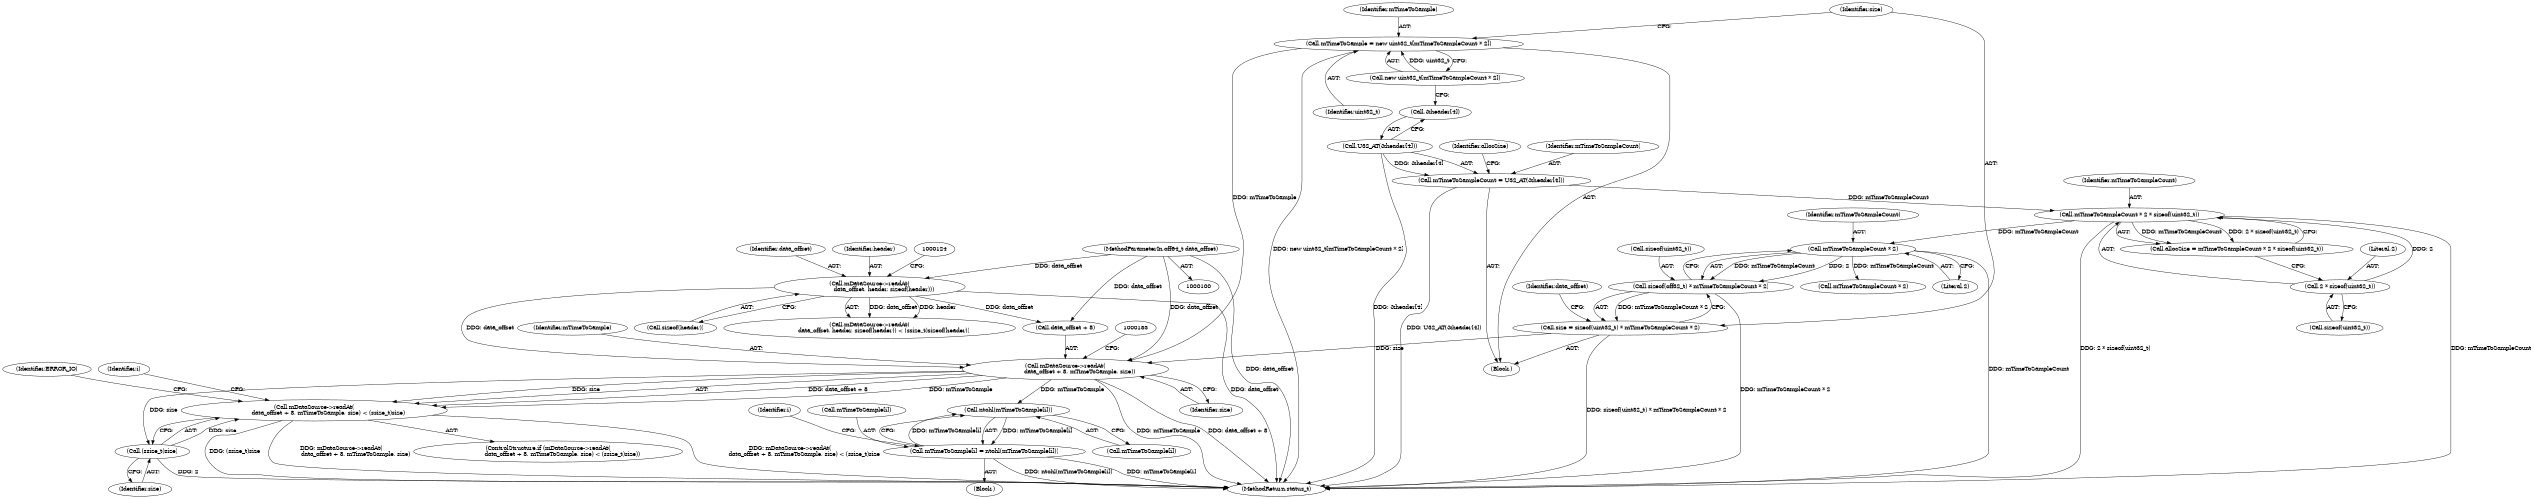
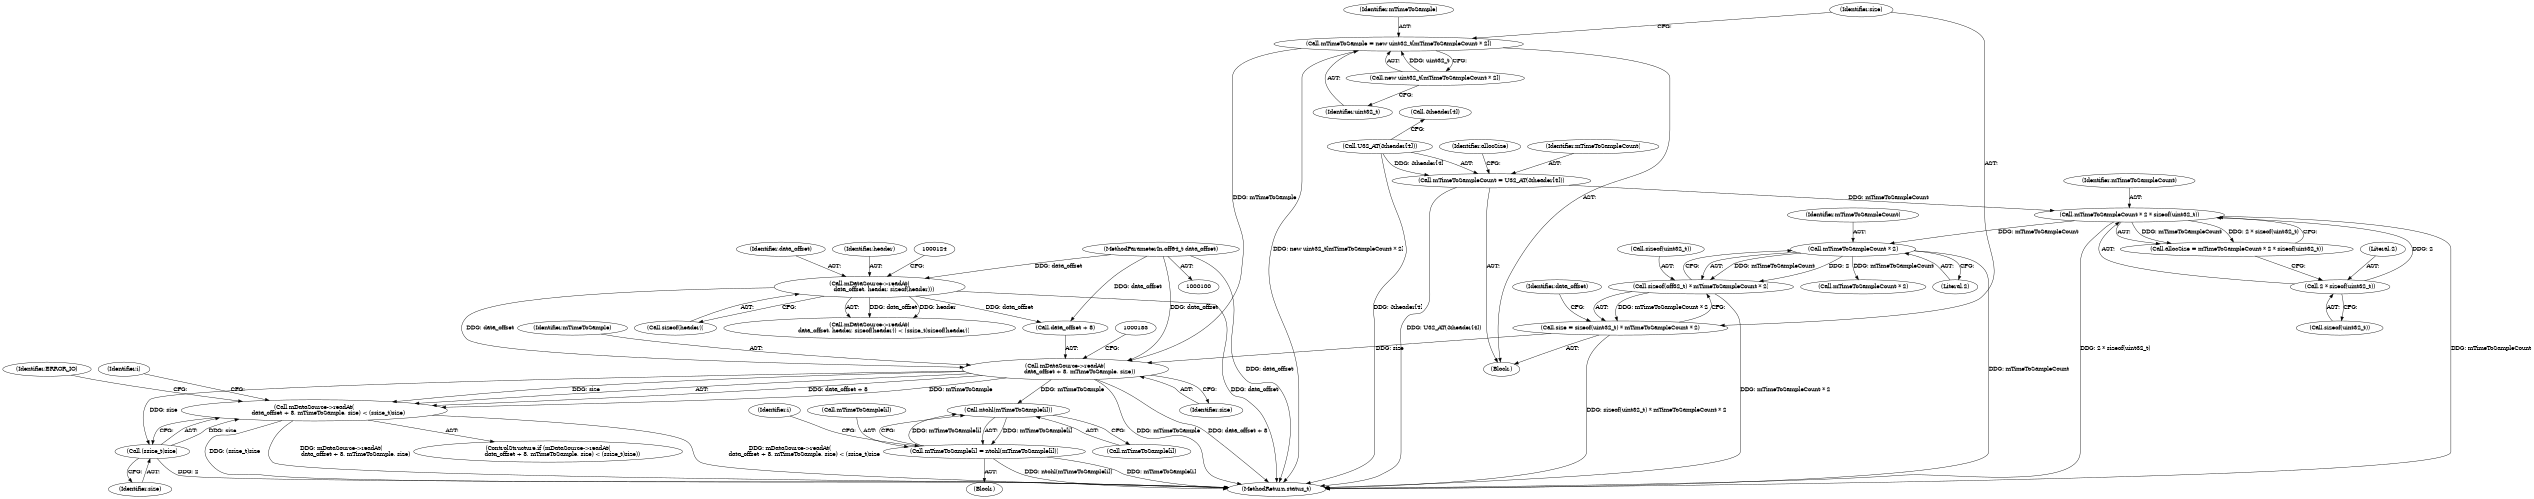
  digraph {
    n1 [label="(Call,mDataSource->readAt(\n                data_offset + 8, mTimeToSample, size))"]
    n2 [label="(Call,mDataSource->readAt(\n                data_offset + 8, mTimeToSample, size) < (ssize_t)size)"]
    n3 [label="(Call,(ssize_t)size)"]
    n4 [label="(Call,ntohl(mTimeToSample[i]))"]
    n5 [label="(Identifier,size)"]
    n6 [label="(MethodReturn,status_t)"]
    n7 [label="(ControlStructure,if (mDataSource->readAt(\n                data_offset + 8, mTimeToSample, size) < (ssize_t)size))"]
    n8 [label="(Identifier,size)"]
    n9 [label="(Call,mTimeToSample[i] = ntohl(mTimeToSample[i]))"]
    n10 [label="(Call,mTimeToSample[i])"]
    n11 [label="(Call,mDataSource->readAt(\n                data_offset, header, sizeof(header)))"]
    n12 [label="(Call,mDataSource->readAt(\n                data_offset, header, sizeof(header)) < (ssize_t)sizeof(header))"]
    n13 [label="(Call,data_offset + 8)"]
    n14 [label="(Call,sizeof(header))"]
    n15 [label="(MethodParameterIn,off64_t data_offset)"]
    1000100
    n17 [label="(Call,mTimeToSample = new uint32_t[mTimeToSampleCount * 2])"]
    n18 [label="(Call,new uint32_t[mTimeToSampleCount * 2])"]
    n19 [label="(Block,)"]
    n20 [label="(Identifier,uint32_t)"]
    n21 [label="(Call,size = sizeof(uint32_t) * mTimeToSampleCount * 2)"]
    n22 [label="(Call,sizeof(off32_t) * mTimeToSampleCount * 2)"]
    n23 [label="(Call,mTimeToSampleCount * 2)"]
    n24 [label="(Literal,2)"]
    n25 [label="(Call,mTimeToSampleCount * 2)"]
    n26 [label="(Call,mTimeToSampleCount * 2 * sizeof(uint32_t))"]
    n27 [label="(Call,allocSize = mTimeToSampleCount * 2 * sizeof(uint32_t))"]
    n28 [label="(Call,2 * sizeof(uint32_t))"]
    n29 [label="(Call,sizeof(uint32_t))"]
    n30 [label="(Call,mTimeToSampleCount = U32_AT(&header[4]))"]
    n31 [label="(Call,U32_AT(&header[4]))"]
    n32 [label="(Call,&header[4])"]
    n33 [label="(Block,)"]
    n34 [label="(Identifier,data_offset)"]
    n35 [label="(Identifier,i)"]
    n36 [label="(Identifier,mTimeToSampleCount)"]
    n37 [label="(Identifier,mTimeToSample)"]
    n38 [label="(Identifier,ERROR_IO)"]
    n39 [label="(Call,sizeof(uint32_t))"]
    n40 [label="(Identifier,data_offset)"]
    n41 [label="(Identifier,i)"]
    n42 [label="(Call,mTimeToSample[i])"]
    n43 [label="(Literal,2)"]
    n44 [label="(Identifier,mTimeToSample)"]
    n45 [label="(Identifier,mTimeToSampleCount)"]
    n46 [label="(Identifier,allocSize)"]
    n47 [label="(Identifier,size)"]
    n48 [label="(Identifier,mTimeToSampleCount)"]
    n49 [label="(Identifier,header)"]
    1000183
    1000124
    n1 -> n2 [label="AST: "]
    n1 -> n2 [label="DDG: data_offset + 8"]
    n1 -> n2 [label="DDG: mTimeToSample"]
    n1 -> n2 [label="DDG: size"]
    n1 -> n3 [label="DDG: size"]
    n1 -> n4 [label="DDG: mTimeToSample"]
    n1 -> n5 [label="CFG: "]
    n1 -> n6 [label="DDG: mTimeToSample"]
    n1 -> n6 [label="DDG: data_offset + 8"]
    n2 -> n3 [label="CFG: "]
    n2 -> n6 [label="DDG: (ssize_t)size"]
    n2 -> n6 [label="DDG: mDataSource->readAt(\n                data_offset + 8, mTimeToSample, size)"]
    n2 -> n6 [label="DDG: mDataSource->readAt(\n                data_offset + 8, mTimeToSample, size) < (ssize_t)size"]
    n2 -> n7 [label="AST: "]
    n3 -> n2 [label="AST: "]
    n3 -> n2 [label="DDG: size"]
    n3 -> n6 [label="DDG: 2"]
    n3 -> n8 [label="CFG: "]
    n4 -> n9 [label="AST: "]
    n4 -> n9 [label="DDG: mTimeToSample[i]"]
    n4 -> n10 [label="CFG: "]
    n5 -> n1 [label="AST: "]
    n8 -> n3 [label="AST: "]
    n9 -> n4 [label="CFG: "]
    n9 -> n4 [label="DDG: mTimeToSample[i]"]
    n9 -> n6 [label="DDG: ntohl(mTimeToSample[i])"]
    n9 -> n6 [label="DDG: mTimeToSample[i]"]
    n9 -> n33 [label="AST: "]
    n10 -> n4 [label="AST: "]
    n11 -> n1 [label="DDG: data_offset"]
    n11 -> n6 [label="DDG: data_offset"]
    n11 -> n12 [label="AST: "]
    n11 -> n12 [label="DDG: data_offset"]
    n11 -> n12 [label="DDG: header"]
    n11 -> n13 [label="DDG: data_offset"]
    n11 -> n14 [label="CFG: "]
    n13 -> n1 [label="AST: "]
    n14 -> n11 [label="AST: "]
    n15 -> n1 [label="DDG: data_offset"]
    n15 -> n6 [label="DDG: data_offset"]
    n15 -> n11 [label="DDG: data_offset"]
    n15 -> n13 [label="DDG: data_offset"]
    n15 -> 1000100 [label="AST: "]
    n17 -> n1 [label="DDG: mTimeToSample"]
    n17 -> n6 [label="DDG: new uint32_t[mTimeToSampleCount * 2]"]
    n17 -> n18 [label="CFG: "]
    n17 -> n19 [label="AST: "]
    n18 -> n17 [label="AST: "]
    n18 -> n17 [label="DDG: uint32_t"]
-   n18 -> n32 [label="CFG: "]
+   n18 -> n20 [label="CFG: "]
    n20 -> n17 [label="AST: "]
    n21 -> n1 [label="DDG: size"]
    n21 -> n6 [label="DDG: sizeof(uint32_t) * mTimeToSampleCount * 2"]
    n21 -> n19 [label="AST: "]
    n21 -> n22 [label="CFG: "]
    n22 -> n6 [label="DDG: mTimeToSampleCount * 2"]
    n22 -> n21 [label="AST: "]
    n22 -> n21 [label="DDG: mTimeToSampleCount * 2"]
    n22 -> n23 [label="CFG: "]
    n23 -> n6 [label="DDG: mTimeToSampleCount"]
    n23 -> n22 [label="AST: "]
    n23 -> n22 [label="DDG: mTimeToSampleCount"]
    n23 -> n22 [label="DDG: 2"]
    n23 -> n24 [label="CFG: "]
    n23 -> n25 [label="DDG: mTimeToSampleCount"]
    n24 -> n23 [label="AST: "]
    n26 -> n6 [label="DDG: mTimeToSampleCount"]
    n26 -> n6 [label="DDG: 2 * sizeof(uint32_t)"]
    n26 -> n23 [label="DDG: mTimeToSampleCount"]
    n26 -> n27 [label="AST: "]
    n26 -> n27 [label="DDG: mTimeToSampleCount"]
    n26 -> n27 [label="DDG: 2 * sizeof(uint32_t)"]
    n27 -> n26 [label="CFG: "]
    n27 -> n28 [label="CFG: "]
    n28 -> n26 [label="AST: "]
    n28 -> n26 [label="DDG: 2"]
    n28 -> n29 [label="CFG: "]
    n29 -> n28 [label="AST: "]
    n30 -> n6 [label="DDG: U32_AT(&header[4])"]
    n30 -> n19 [label="AST: "]
    n30 -> n26 [label="DDG: mTimeToSampleCount"]
    n31 -> n6 [label="DDG: &header[4]"]
    n31 -> n30 [label="AST: "]
    n31 -> n30 [label="DDG: &header[4]"]
    n31 -> n32 [label="CFG: "]
-   n32 -> n31 [label="AST: "]
    n34 -> n21 [label="CFG: "]
    n35 -> n2 [label="CFG: "]
    n36 -> n26 [label="AST: "]
    n37 -> n1 [label="AST: "]
    n38 -> n2 [label="CFG: "]
    n39 -> n22 [label="AST: "]
    n40 -> n11 [label="AST: "]
    n41 -> n9 [label="CFG: "]
    n42 -> n9 [label="AST: "]
    n43 -> n28 [label="AST: "]
    n44 -> n17 [label="AST: "]
    n45 -> n23 [label="AST: "]
    n46 -> n30 [label="CFG: "]
    n47 -> n17 [label="CFG: "]
    n47 -> n21 [label="AST: "]
    n48 -> n30 [label="AST: "]
    n49 -> n11 [label="AST: "]
    1000183 -> n1 [label="CFG: "]
    1000124 -> n11 [label="CFG: "]
  }
